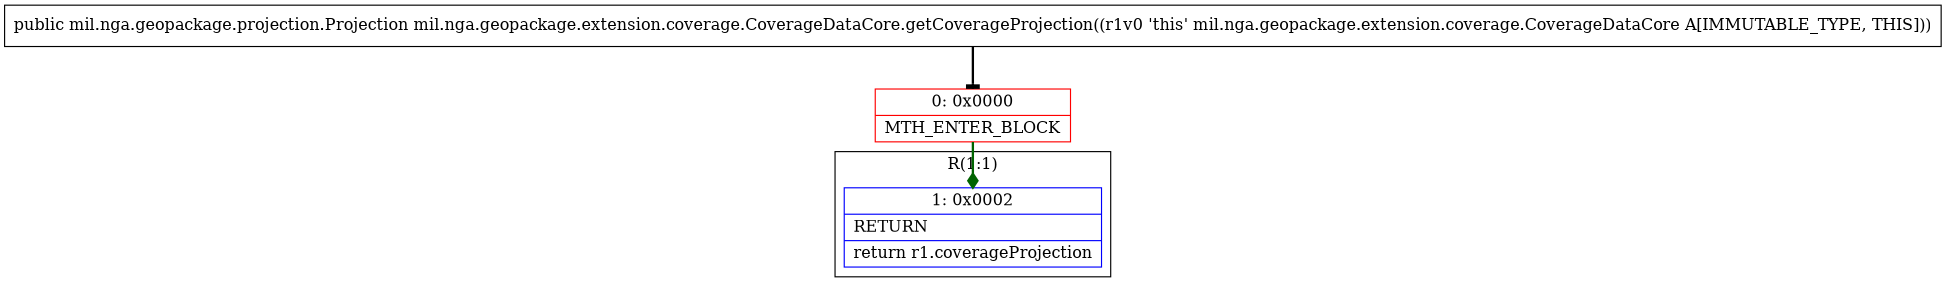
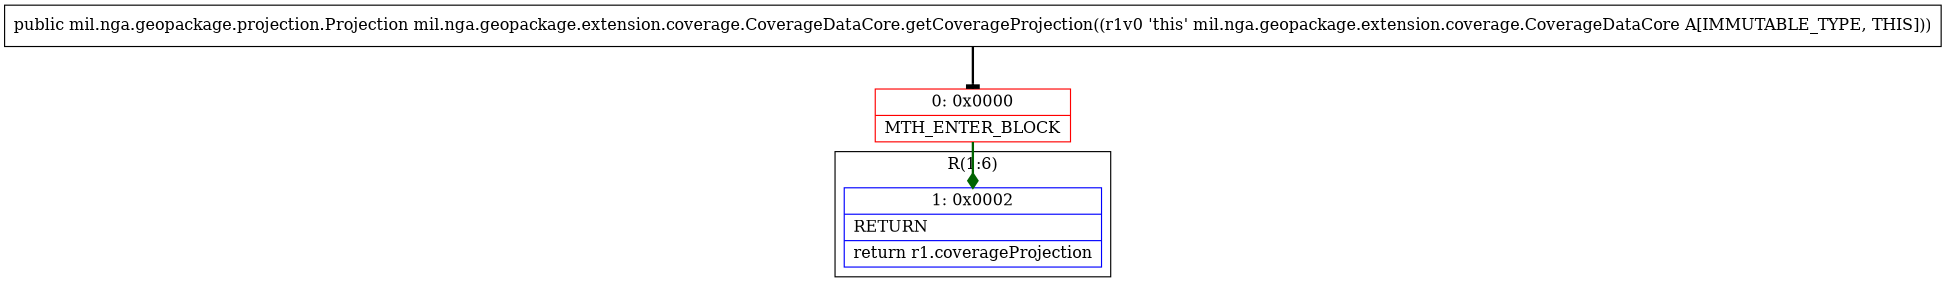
  digraph {
    node [shape=record]
    edge [style=bold]
    n1 [color=blue label="{1\:\ 0x0002|RETURN\l|return r1.coverageProjection\l}"]
    n2 [color=red label="{0\:\ 0x0000|MTH_ENTER_BLOCK\l}"]
    n3 [label="{public mil.nga.geopackage.projection.Projection mil.nga.geopackage.extension.coverage.CoverageDataCore.getCoverageProjection((r1v0 'this' mil.nga.geopackage.extension.coverage.CoverageDataCore A[IMMUTABLE_TYPE, THIS])) }"]
    subgraph cluster_1 {
-     label="R(1:1)"
+     label="R(1:6)"
      n1
    }
    n2 -> n1 [color=darkgreen arrowhead=diamond]
    n3 -> n2 [color=black arrowhead=tee]
  }
